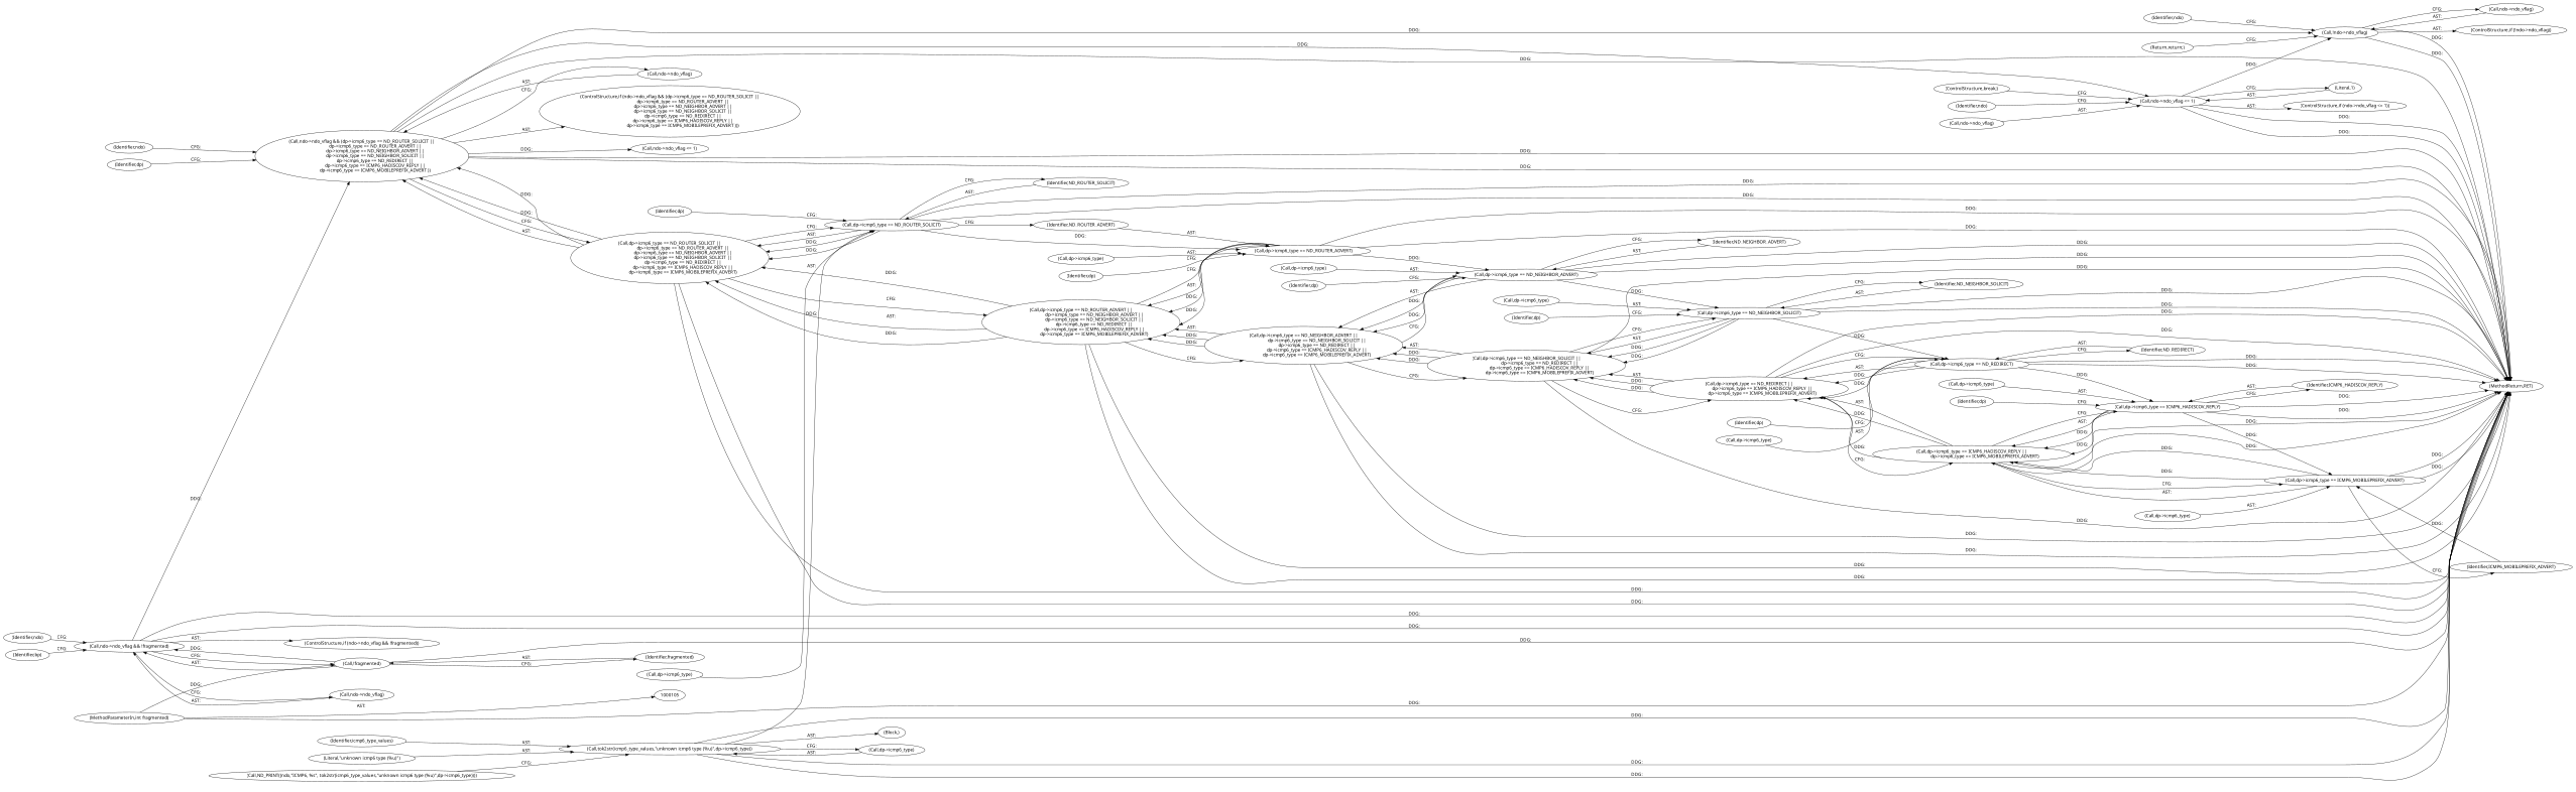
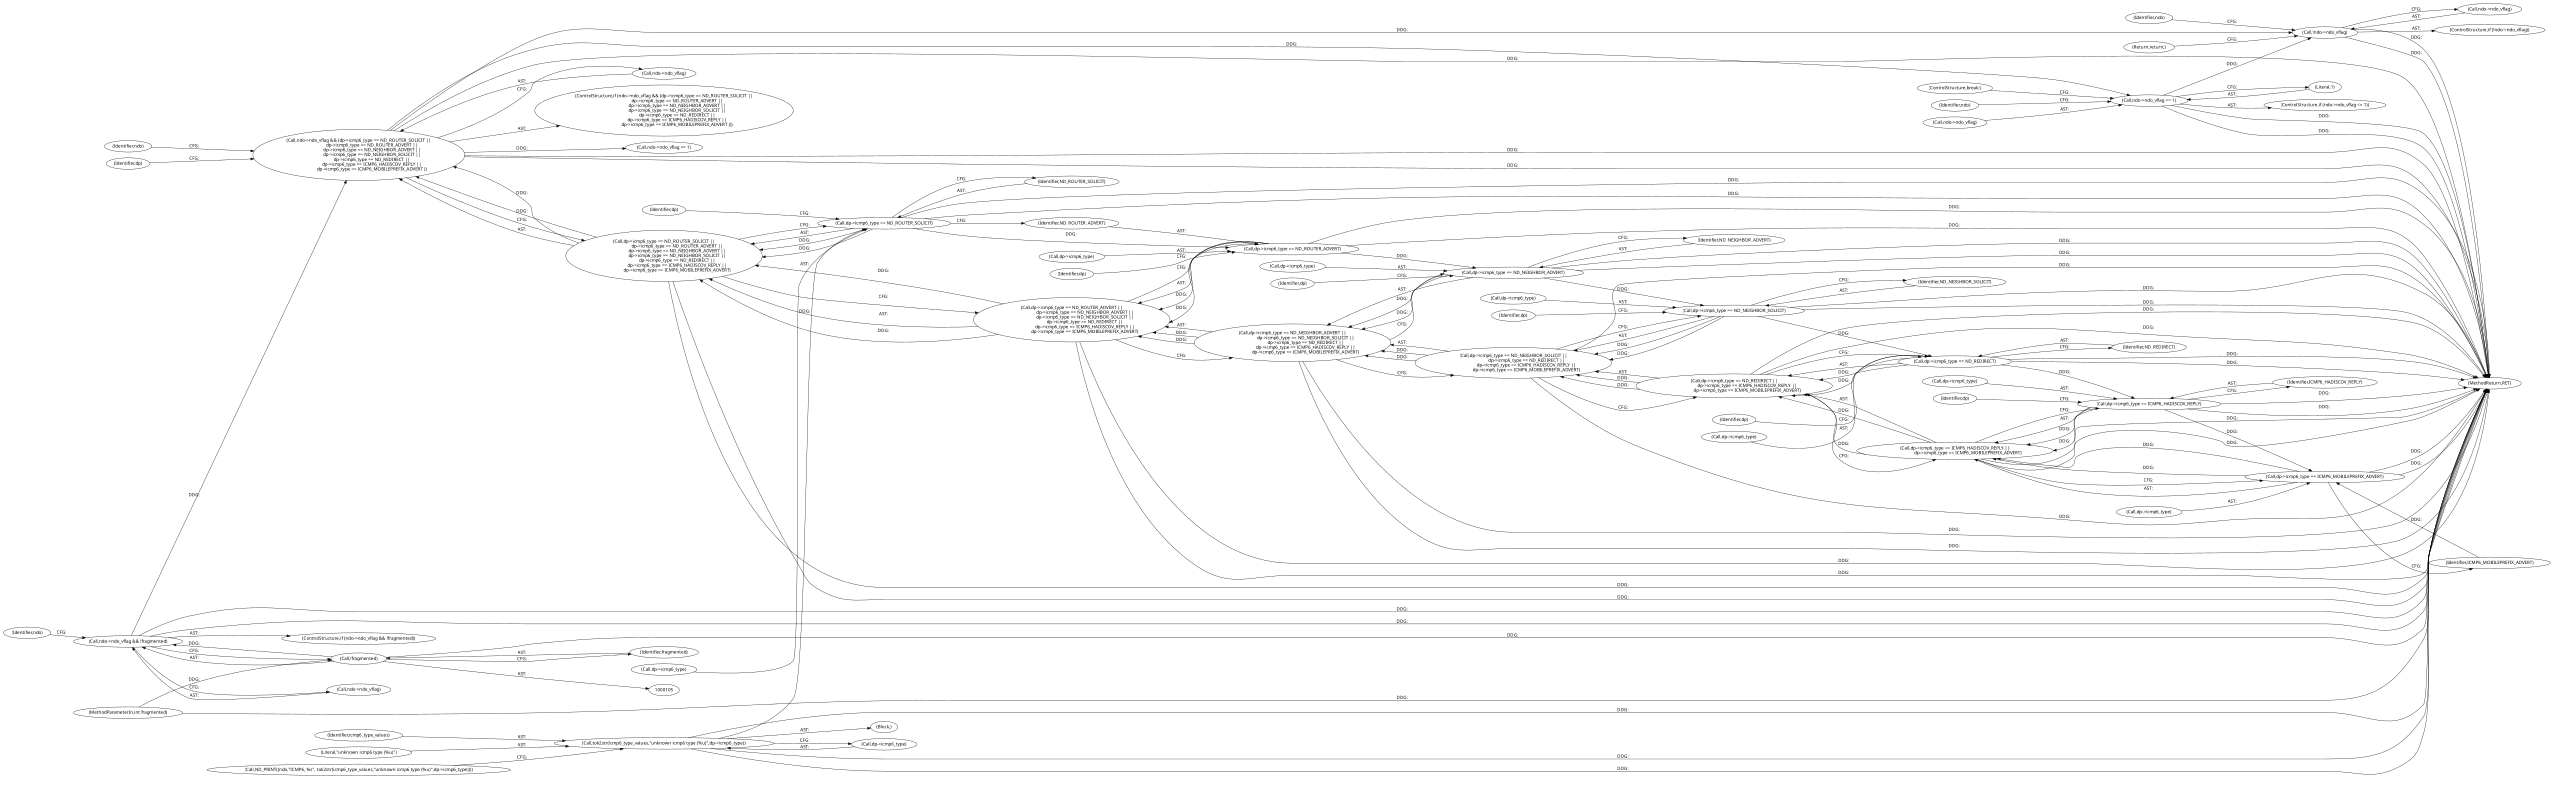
  digraph {
    fontname="Noto Sans"
    rankdir=LR
    node [fontname="Noto Sans"]
    edge [fontname="Noto Sans"]
    n1 [label="(Call,!ndo->ndo_vflag)"]
    n2 [label="(Call,ndo->ndo_vflag)"]
    n3 [label="(MethodReturn,RET)"]
    n4 [label="(ControlStructure,if (!ndo->ndo_vflag))"]
    n5 [label="(Call,ndo->ndo_vflag && (dp->icmp6_type == ND_ROUTER_SOLICIT ||\n                      dp->icmp6_type == ND_ROUTER_ADVERT ||\n                      dp->icmp6_type == ND_NEIGHBOR_ADVERT ||\n                      dp->icmp6_type == ND_NEIGHBOR_SOLICIT ||\n                      dp->icmp6_type == ND_REDIRECT ||\n                      dp->icmp6_type == ICMP6_HADISCOV_REPLY ||\n                      dp->icmp6_type == ICMP6_MOBILEPREFIX_ADVERT ))"]
    n6 [label="(Call,dp->icmp6_type == ND_ROUTER_SOLICIT ||\n                      dp->icmp6_type == ND_ROUTER_ADVERT ||\n                      dp->icmp6_type == ND_NEIGHBOR_ADVERT ||\n                      dp->icmp6_type == ND_NEIGHBOR_SOLICIT ||\n                      dp->icmp6_type == ND_REDIRECT ||\n                      dp->icmp6_type == ICMP6_HADISCOV_REPLY ||\n                      dp->icmp6_type == ICMP6_MOBILEPREFIX_ADVERT)"]
    n7 [label="(Call,ndo->ndo_vflag <= 1)"]
    n8 [label="(Call,ndo->ndo_vflag)"]
    n9 [label="(ControlStructure,if (ndo->ndo_vflag && (dp->icmp6_type == ND_ROUTER_SOLICIT ||\n                      dp->icmp6_type == ND_ROUTER_ADVERT ||\n                      dp->icmp6_type == ND_NEIGHBOR_ADVERT ||\n                      dp->icmp6_type == ND_NEIGHBOR_SOLICIT ||\n                      dp->icmp6_type == ND_REDIRECT ||\n                      dp->icmp6_type == ICMP6_HADISCOV_REPLY ||\n                      dp->icmp6_type == ICMP6_MOBILEPREFIX_ADVERT )))"]
    n10 [label="(Call,ndo->ndo_vflag <= 1)"]
    n11 [label="(Call,dp->icmp6_type == ND_ROUTER_SOLICIT)"]
    n12 [label="(Call,dp->icmp6_type == ND_ROUTER_ADVERT ||\n                      dp->icmp6_type == ND_NEIGHBOR_ADVERT ||\n                      dp->icmp6_type == ND_NEIGHBOR_SOLICIT ||\n                      dp->icmp6_type == ND_REDIRECT ||\n                      dp->icmp6_type == ICMP6_HADISCOV_REPLY ||\n                      dp->icmp6_type == ICMP6_MOBILEPREFIX_ADVERT)"]
    n13 [label="(Literal,1)"]
    n14 [label="(ControlStructure,if (ndo->ndo_vflag <= 1))"]
    n15 [label="(Call,ndo->ndo_vflag && !fragmented)"]
    n16 [label="(Call,!fragmented)"]
    n17 [label="(ControlStructure,if (ndo->ndo_vflag && !fragmented))"]
    n18 [label="(Call,ndo->ndo_vflag)"]
    n19 [label="(Identifier,fragmented)"]
    n20 [label="(MethodParameterIn,int fragmented)"]
    1000105
    n22 [label="(Call,dp->icmp6_type == ND_ROUTER_ADVERT)"]
    n23 [label="(Identifier,ND_ROUTER_SOLICIT)"]
    n24 [label="(Identifier,ND_ROUTER_ADVERT)"]
    n25 [label="(Call,dp->icmp6_type == ND_NEIGHBOR_ADVERT ||\n                      dp->icmp6_type == ND_NEIGHBOR_SOLICIT ||\n                      dp->icmp6_type == ND_REDIRECT ||\n                      dp->icmp6_type == ICMP6_HADISCOV_REPLY ||\n                      dp->icmp6_type == ICMP6_MOBILEPREFIX_ADVERT)"]
    n26 [label="(Call,dp->icmp6_type == ND_NEIGHBOR_ADVERT)"]
    n27 [label="(Call,tok2str(icmp6_type_values,\"unknown icmp6 type (%u)\",dp->icmp6_type))"]
    n28 [label="(Call,dp->icmp6_type)"]
    n29 [label="(Block,)"]
    n30 [label="(Call,dp->icmp6_type == ND_NEIGHBOR_SOLICIT ||\n                      dp->icmp6_type == ND_REDIRECT ||\n                      dp->icmp6_type == ICMP6_HADISCOV_REPLY ||\n                      dp->icmp6_type == ICMP6_MOBILEPREFIX_ADVERT)"]
    n31 [label="(Call,dp->icmp6_type == ND_NEIGHBOR_SOLICIT)"]
    n32 [label="(Identifier,ND_NEIGHBOR_ADVERT)"]
    n33 [label="(Call,dp->icmp6_type == ND_REDIRECT ||\n                      dp->icmp6_type == ICMP6_HADISCOV_REPLY ||\n                      dp->icmp6_type == ICMP6_MOBILEPREFIX_ADVERT)"]
    n34 [label="(Call,dp->icmp6_type == ND_REDIRECT)"]
    n35 [label="(Identifier,ND_NEIGHBOR_SOLICIT)"]
    n36 [label="(Call,dp->icmp6_type == ICMP6_HADISCOV_REPLY ||\n                      dp->icmp6_type == ICMP6_MOBILEPREFIX_ADVERT)"]
    n37 [label="(Call,dp->icmp6_type == ICMP6_HADISCOV_REPLY)"]
    n38 [label="(Identifier,ND_REDIRECT)"]
    n39 [label="(Call,dp->icmp6_type == ICMP6_MOBILEPREFIX_ADVERT)"]
    n40 [label="(Identifier,ICMP6_HADISCOV_REPLY)"]
    n41 [label="(Identifier,ICMP6_MOBILEPREFIX_ADVERT)"]
    n42 [label="(Call,ndo->ndo_vflag)"]
    n43 [label="(Identifier,dp)"]
    n44 [label="(Call,dp->icmp6_type)"]
    n45 [label="(Identifier,dp)"]
    n46 [label="(Call,dp->icmp6_type)"]
    n47 [label="(Call,dp->icmp6_type)"]
    n48 [label="(ControlStructure,break;)"]
    n49 [label="(Identifier,ndo)"]
    n50 [label="(Identifier,dp)"]
    n51 [label="(Literal,\"unknown icmp6 type (%u)\")"]
    n52 [label="(Identifier,dp)"]
    n53 [label="(Identifier,dp)"]
    n54 [label="(Call,dp->icmp6_type)"]
    n55 [label="(Identifier,dp)"]
    n56 [label="(Identifier,ndo)"]
    n57 [label="(Identifier,dp)"]
    n58 [label="(Call,ND_PRINT((ndo,\"ICMP6, %s\", tok2str(icmp6_type_values,\"unknown icmp6 type (%u)\",dp->icmp6_type))))"]
    n59 [label="(Return,return;)"]
    n60 [label="(Call,dp->icmp6_type)"]
    n61 [label="(Call,dp->icmp6_type)"]
    n62 [label="(Call,dp->icmp6_type)"]
-   n63 [label="(Identifier,bp)"]
    n64 [label="(Identifier,icmp6_type_values)"]
    n65 [label="(Identifier,ndo)"]
    n66 [label="(Identifier,ndo)"]
    n1 -> n2 [label="CFG: "]
    n1 -> n3 [label="DDG: "]
    n1 -> n3 [label="DDG: "]
    n1 -> n4 [label="AST: "]
    n2 -> n1 [label="AST: "]
    n5 -> n1 [label="DDG: "]
    n5 -> n3 [label="DDG: "]
    n5 -> n3 [label="DDG: "]
    n5 -> n3 [label="DDG: "]
    n5 -> n6 [label="CFG: "]
    n5 -> n7 [label="DDG: "]
    n5 -> n8 [label="CFG: "]
    n5 -> n9 [label="AST: "]
    n5 -> n10 [label="DDG: "]
    n6 -> n3 [label="DDG: "]
    n6 -> n3 [label="DDG: "]
    n6 -> n5 [label="AST: "]
    n6 -> n5 [label="DDG: "]
    n6 -> n5 [label="DDG: "]
    n6 -> n11 [label="CFG: "]
    n6 -> n12 [label="CFG: "]
    n7 -> n1 [label="DDG: "]
    n7 -> n3 [label="DDG: "]
    n7 -> n3 [label="DDG: "]
    n7 -> n13 [label="CFG: "]
    n7 -> n14 [label="AST: "]
    n8 -> n5 [label="AST: "]
    n11 -> n3 [label="DDG: "]
    n11 -> n3 [label="DDG: "]
    n11 -> n6 [label="AST: "]
    n11 -> n6 [label="DDG: "]
    n11 -> n6 [label="DDG: "]
    n11 -> n22 [label="DDG: "]
    n11 -> n23 [label="CFG: "]
    n11 -> n24 [label="CFG: "]
    n12 -> n3 [label="DDG: "]
    n12 -> n3 [label="DDG: "]
    n12 -> n6 [label="AST: "]
    n12 -> n6 [label="DDG: "]
    n12 -> n6 [label="DDG: "]
    n12 -> n22 [label="CFG: "]
    n12 -> n25 [label="CFG: "]
    n13 -> n7 [label="AST: "]
    n15 -> n3 [label="DDG: "]
    n15 -> n3 [label="DDG: "]
    n15 -> n5 [label="DDG: "]
    n15 -> n16 [label="CFG: "]
    n15 -> n17 [label="AST: "]
    n15 -> n18 [label="CFG: "]
    n16 -> n3 [label="DDG: "]
    n16 -> n15 [label="AST: "]
    n16 -> n15 [label="DDG: "]
    n16 -> n19 [label="CFG: "]
    n18 -> n15 [label="AST: "]
    n19 -> n16 [label="AST: "]
    n20 -> n3 [label="DDG: "]
    n20 -> n16 [label="DDG: "]
-   n20 -> 1000105 [label="AST: "]
+   n16 -> 1000105 [label="AST: "]
    n22 -> n3 [label="DDG: "]
    n22 -> n3 [label="DDG: "]
    n22 -> n12 [label="AST: "]
    n22 -> n12 [label="DDG: "]
    n22 -> n12 [label="DDG: "]
    n22 -> n26 [label="DDG: "]
    n23 -> n11 [label="AST: "]
    n24 -> n22 [label="AST: "]
    n25 -> n3 [label="DDG: "]
    n25 -> n3 [label="DDG: "]
    n25 -> n12 [label="AST: "]
    n25 -> n12 [label="DDG: "]
    n25 -> n12 [label="DDG: "]
    n25 -> n26 [label="CFG: "]
    n25 -> n30 [label="CFG: "]
    n26 -> n3 [label="DDG: "]
    n26 -> n3 [label="DDG: "]
    n26 -> n25 [label="AST: "]
    n26 -> n25 [label="DDG: "]
    n26 -> n25 [label="DDG: "]
    n26 -> n31 [label="DDG: "]
    n26 -> n32 [label="CFG: "]
    n27 -> n3 [label="DDG: "]
    n27 -> n3 [label="DDG: "]
    n27 -> n3 [label="DDG: "]
    n27 -> n11 [label="DDG: "]
    n27 -> n28 [label="CFG: "]
    n27 -> n29 [label="AST: "]
    n28 -> n27 [label="AST: "]
    n30 -> n3 [label="DDG: "]
    n30 -> n3 [label="DDG: "]
    n30 -> n25 [label="AST: "]
    n30 -> n25 [label="DDG: "]
    n30 -> n25 [label="DDG: "]
    n30 -> n31 [label="CFG: "]
    n30 -> n33 [label="CFG: "]
    n31 -> n3 [label="DDG: "]
    n31 -> n3 [label="DDG: "]
    n31 -> n30 [label="AST: "]
    n31 -> n30 [label="DDG: "]
    n31 -> n30 [label="DDG: "]
    n31 -> n34 [label="DDG: "]
    n31 -> n35 [label="CFG: "]
    n32 -> n26 [label="AST: "]
    n33 -> n3 [label="DDG: "]
    n33 -> n3 [label="DDG: "]
    n33 -> n30 [label="AST: "]
    n33 -> n30 [label="DDG: "]
    n33 -> n30 [label="DDG: "]
    n33 -> n34 [label="CFG: "]
    n33 -> n36 [label="CFG: "]
    n34 -> n3 [label="DDG: "]
    n34 -> n3 [label="DDG: "]
    n34 -> n33 [label="AST: "]
    n34 -> n33 [label="DDG: "]
    n34 -> n33 [label="DDG: "]
    n34 -> n37 [label="DDG: "]
    n34 -> n38 [label="CFG: "]
    n35 -> n31 [label="AST: "]
    n36 -> n3 [label="DDG: "]
    n36 -> n3 [label="DDG: "]
    n36 -> n33 [label="AST: "]
    n36 -> n33 [label="DDG: "]
    n36 -> n33 [label="DDG: "]
    n36 -> n37 [label="CFG: "]
    n36 -> n39 [label="CFG: "]
    n37 -> n3 [label="DDG: "]
    n37 -> n3 [label="DDG: "]
    n37 -> n36 [label="AST: "]
    n37 -> n36 [label="DDG: "]
    n37 -> n36 [label="DDG: "]
    n37 -> n39 [label="DDG: "]
    n37 -> n40 [label="CFG: "]
    n38 -> n34 [label="AST: "]
    n39 -> n3 [label="DDG: "]
    n39 -> n3 [label="DDG: "]
    n39 -> n36 [label="AST: "]
    n39 -> n36 [label="DDG: "]
    n39 -> n36 [label="DDG: "]
    n39 -> n41 [label="CFG: "]
    n40 -> n37 [label="AST: "]
    n41 -> n39 [label="DDG: "]
    n42 -> n7 [label="AST: "]
    n43 -> n11 [label="CFG: "]
    n44 -> n11 [label="AST: "]
    n45 -> n37 [label="CFG: "]
    n46 -> n26 [label="AST: "]
    n47 -> n39 [label="AST: "]
    n48 -> n7 [label="CFG: "]
    n49 -> n5 [label="CFG: "]
    n50 -> n22 [label="CFG: "]
    n51 -> n27 [label="AST: "]
    n52 -> n5 [label="CFG: "]
    n53 -> n31 [label="CFG: "]
    n54 -> n37 [label="AST: "]
    n55 -> n34 [label="CFG: "]
    n56 -> n15 [label="CFG: "]
    n57 -> n26 [label="CFG: "]
    n58 -> n27 [label="CFG: "]
    n59 -> n1 [label="CFG: "]
    n60 -> n22 [label="AST: "]
    n61 -> n34 [label="AST: "]
    n62 -> n31 [label="AST: "]
-   n63 -> n15 [label="CFG: "]
    n64 -> n27 [label="AST: "]
    n65 -> n1 [label="CFG: "]
    n66 -> n7 [label="CFG: "]
  }
